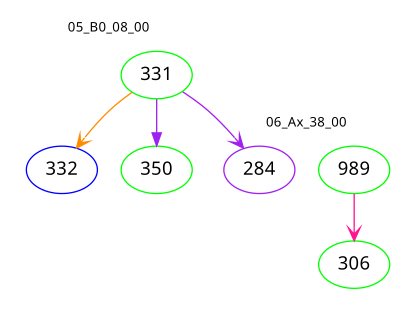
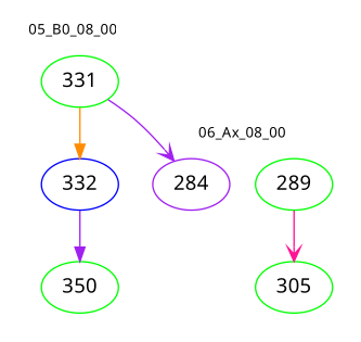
  digraph {
    fontname="Noto Sans"
    node [color=green fontname="Noto Sans"]
    edge [arrowhead=vee color=purple fontname="Noto Sans" style=solid]
-   n1 [label=989]
+   n1 [label=289]
    n2 [color=purple label=284]
-   n3 [label=306]
+   n3 [label=305]
    n4 [label=331]
    n5 [color=blue label=332]
    n6 [label=350]
    subgraph cluster_1 {
      color=white
      fontsize=10
-     label="06_Ax_38_00"
+     label="06_Ax_08_00"
      n1
      n2
      n3
    }
    subgraph cluster_2 {
      color=white
      fontsize=10
      label="05_B0_08_00"
      n4
      n5
      n6
    }
    n1 -> n3 [color=deeppink]
    n4 -> n2
-   n4 -> n5 [color=darkorange]
-   n4 -> n6 [arrowhead=normal]
+   n4 -> n5 [arrowhead=normal color=darkorange]
+   n5 -> n6 [arrowhead=normal]
  }
